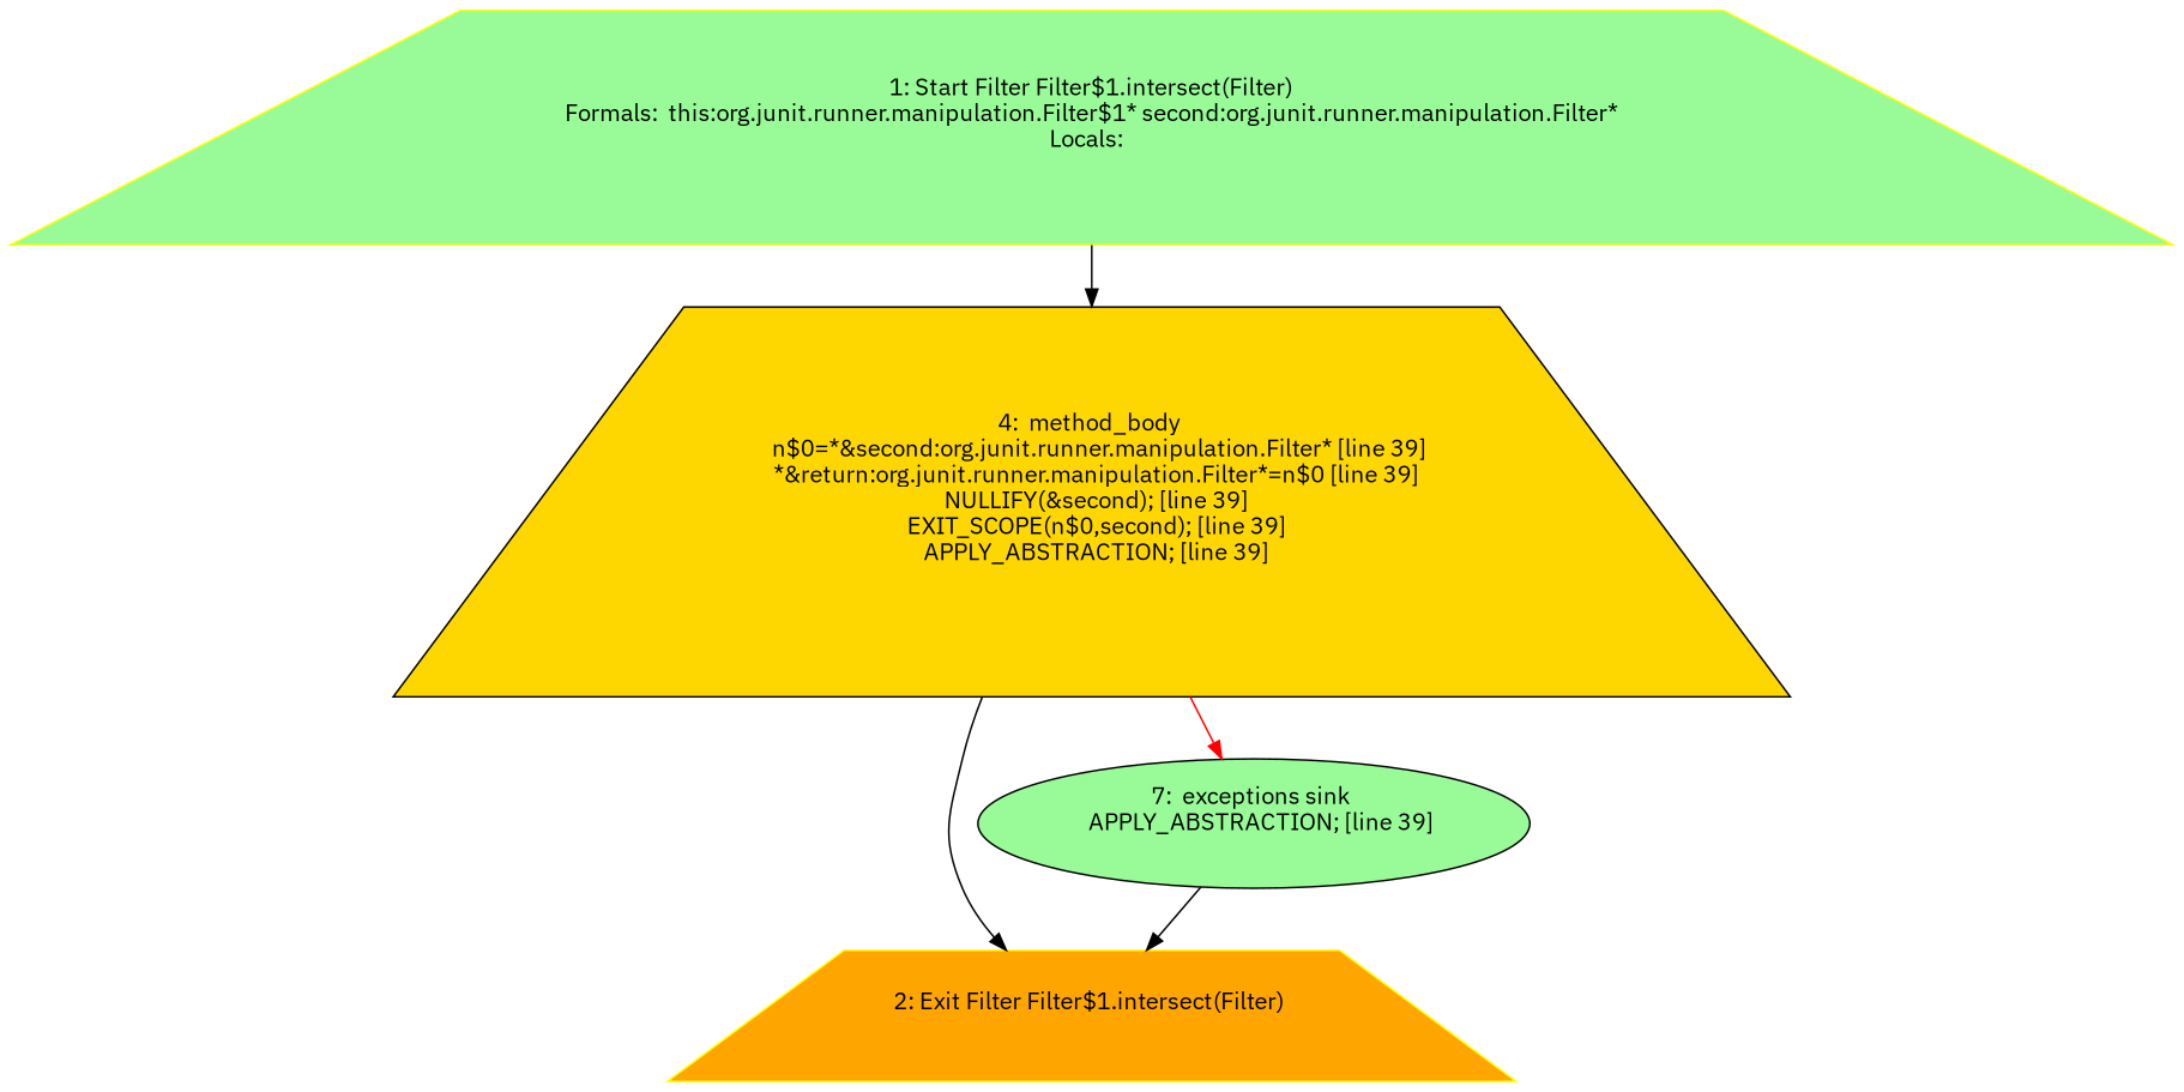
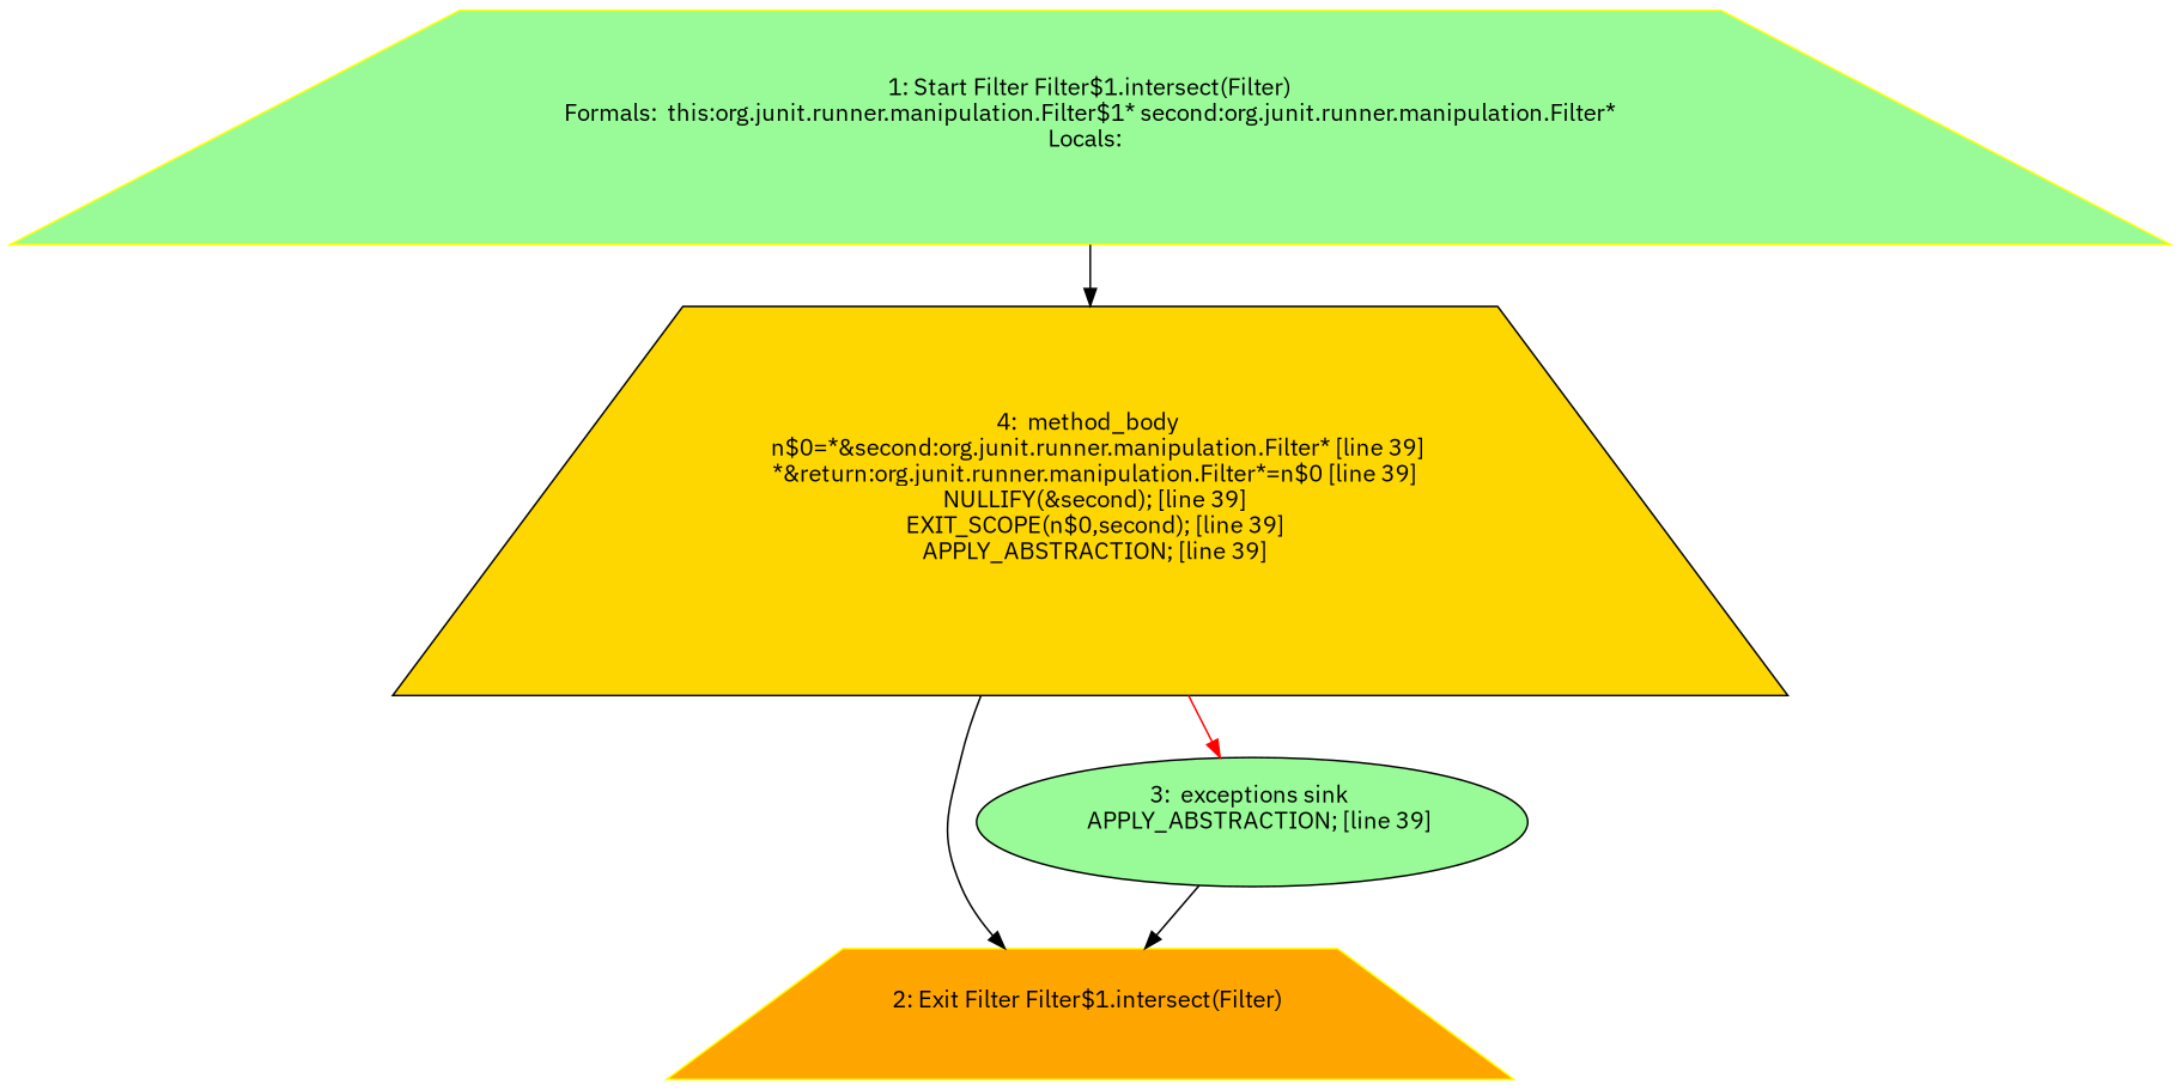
  digraph {
    fontname="IBM Plex Sans"
    node [style=filled fillcolor=palegreen shape=trapezium fontname="IBM Plex Sans"]
    edge [fontname="IBM Plex Sans"]
    n1 [color=yellow label="1: Start Filter Filter$1.intersect(Filter)\nFormals:  this:org.junit.runner.manipulation.Filter$1* second:org.junit.runner.manipulation.Filter*\nLocals:  \n  "]
    n2 [label="4:  method_body \n   n$0=*&second:org.junit.runner.manipulation.Filter* [line 39]\n  *&return:org.junit.runner.manipulation.Filter*=n$0 [line 39]\n  NULLIFY(&second); [line 39]\n  EXIT_SCOPE(n$0,second); [line 39]\n  APPLY_ABSTRACTION; [line 39]\n " fillcolor=gold]
    n3 [color=yellow label="2: Exit Filter Filter$1.intersect(Filter) \n  " fillcolor=orange]
-   n4 [label="7:  exceptions sink \n   APPLY_ABSTRACTION; [line 39]\n " shape=ellipse]
+   n4 [label="3:  exceptions sink \n   APPLY_ABSTRACTION; [line 39]\n " shape=ellipse]
    n1 -> n2
    n2 -> n3
    n2 -> n4 [color=red]
    n4 -> n3
  }
